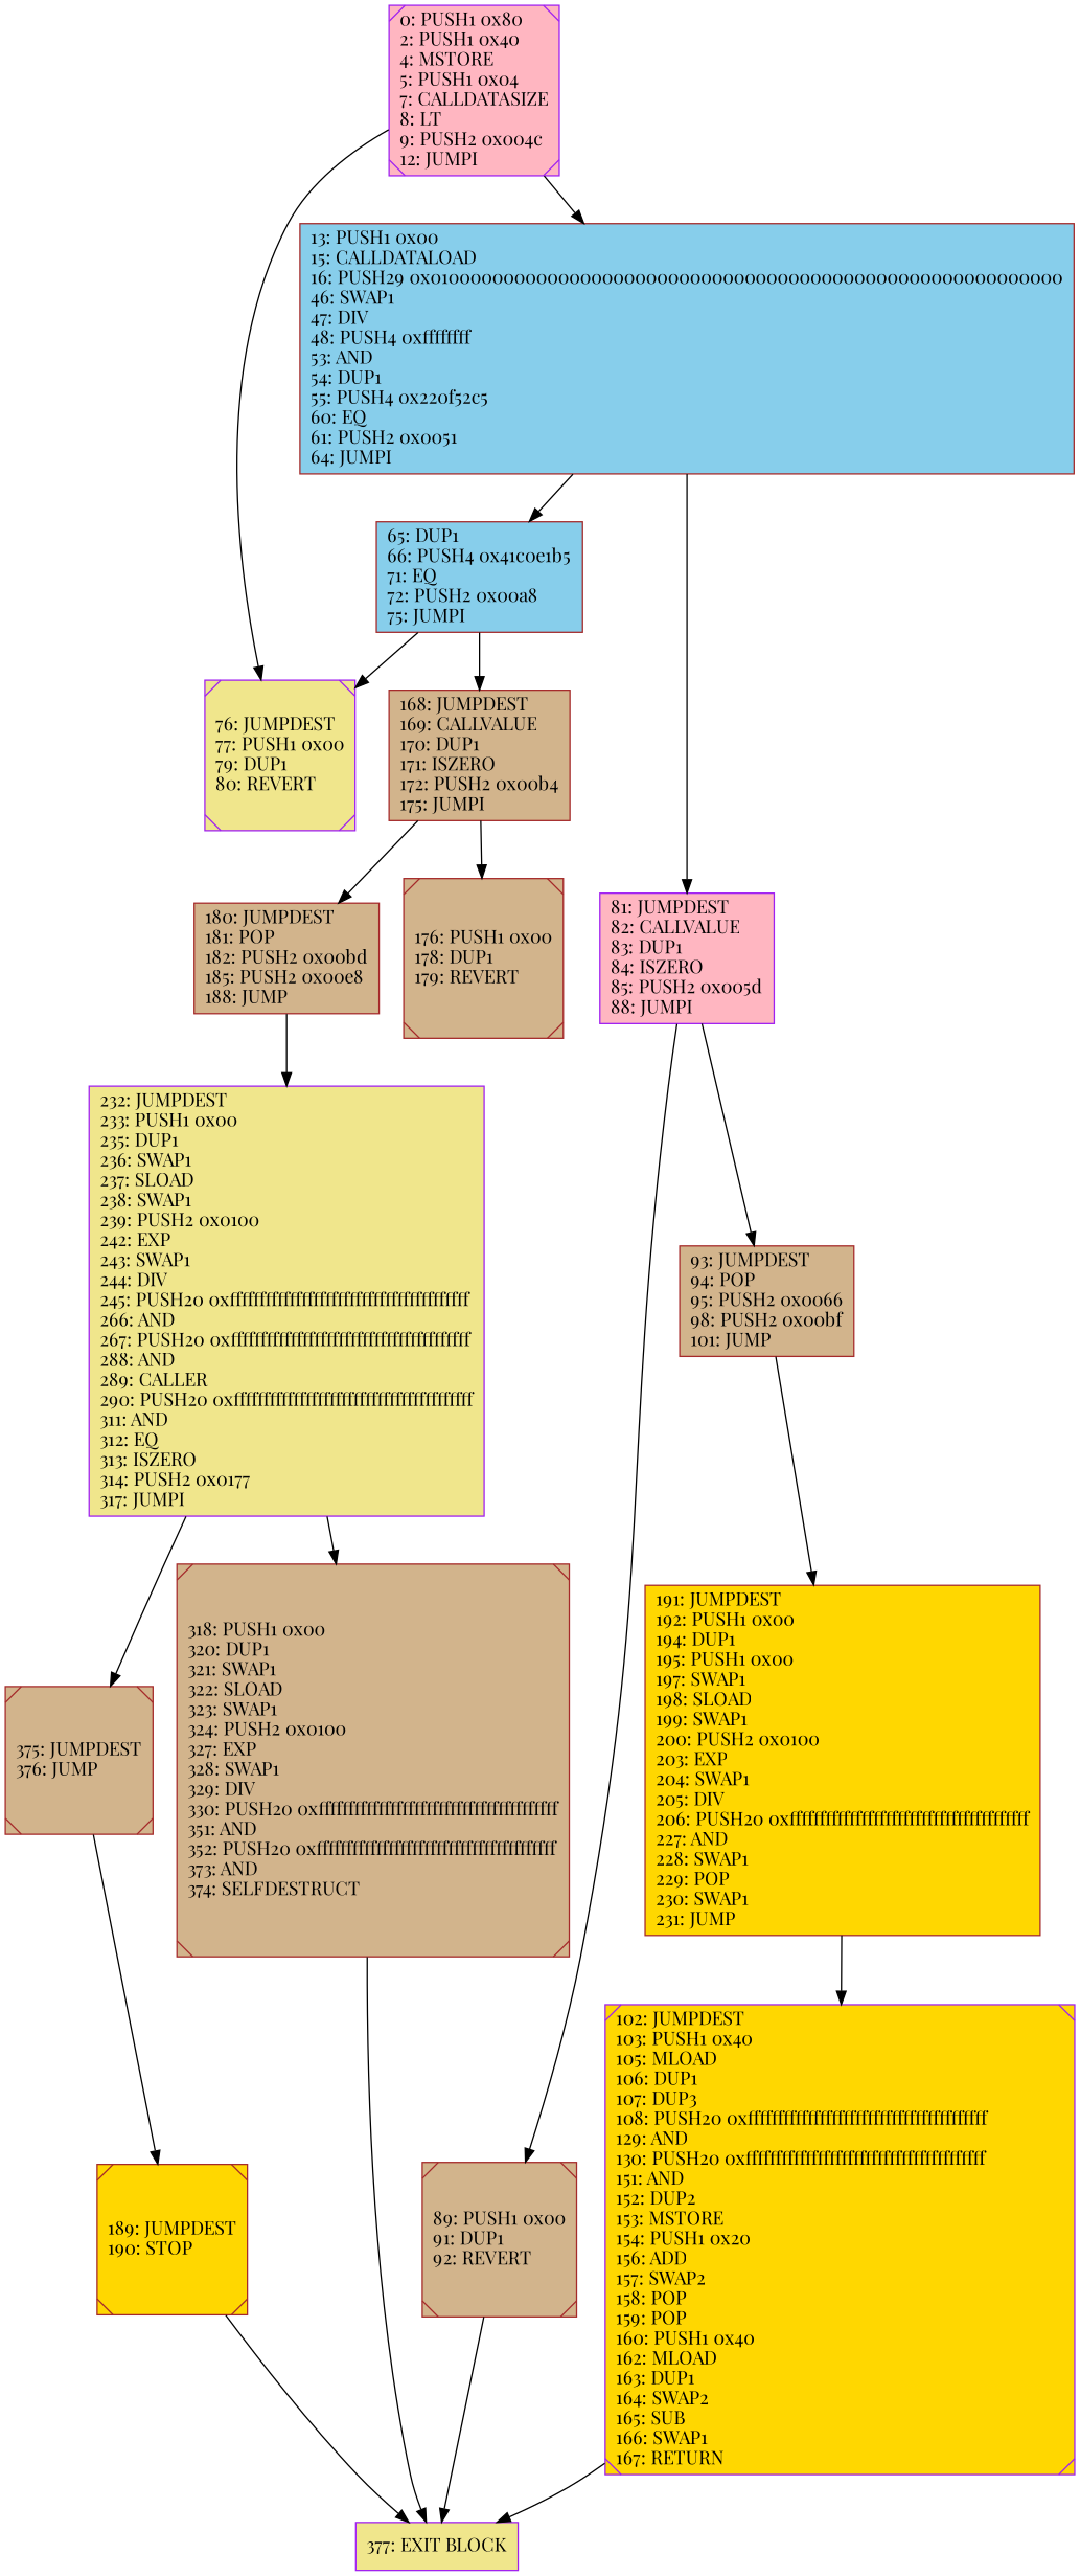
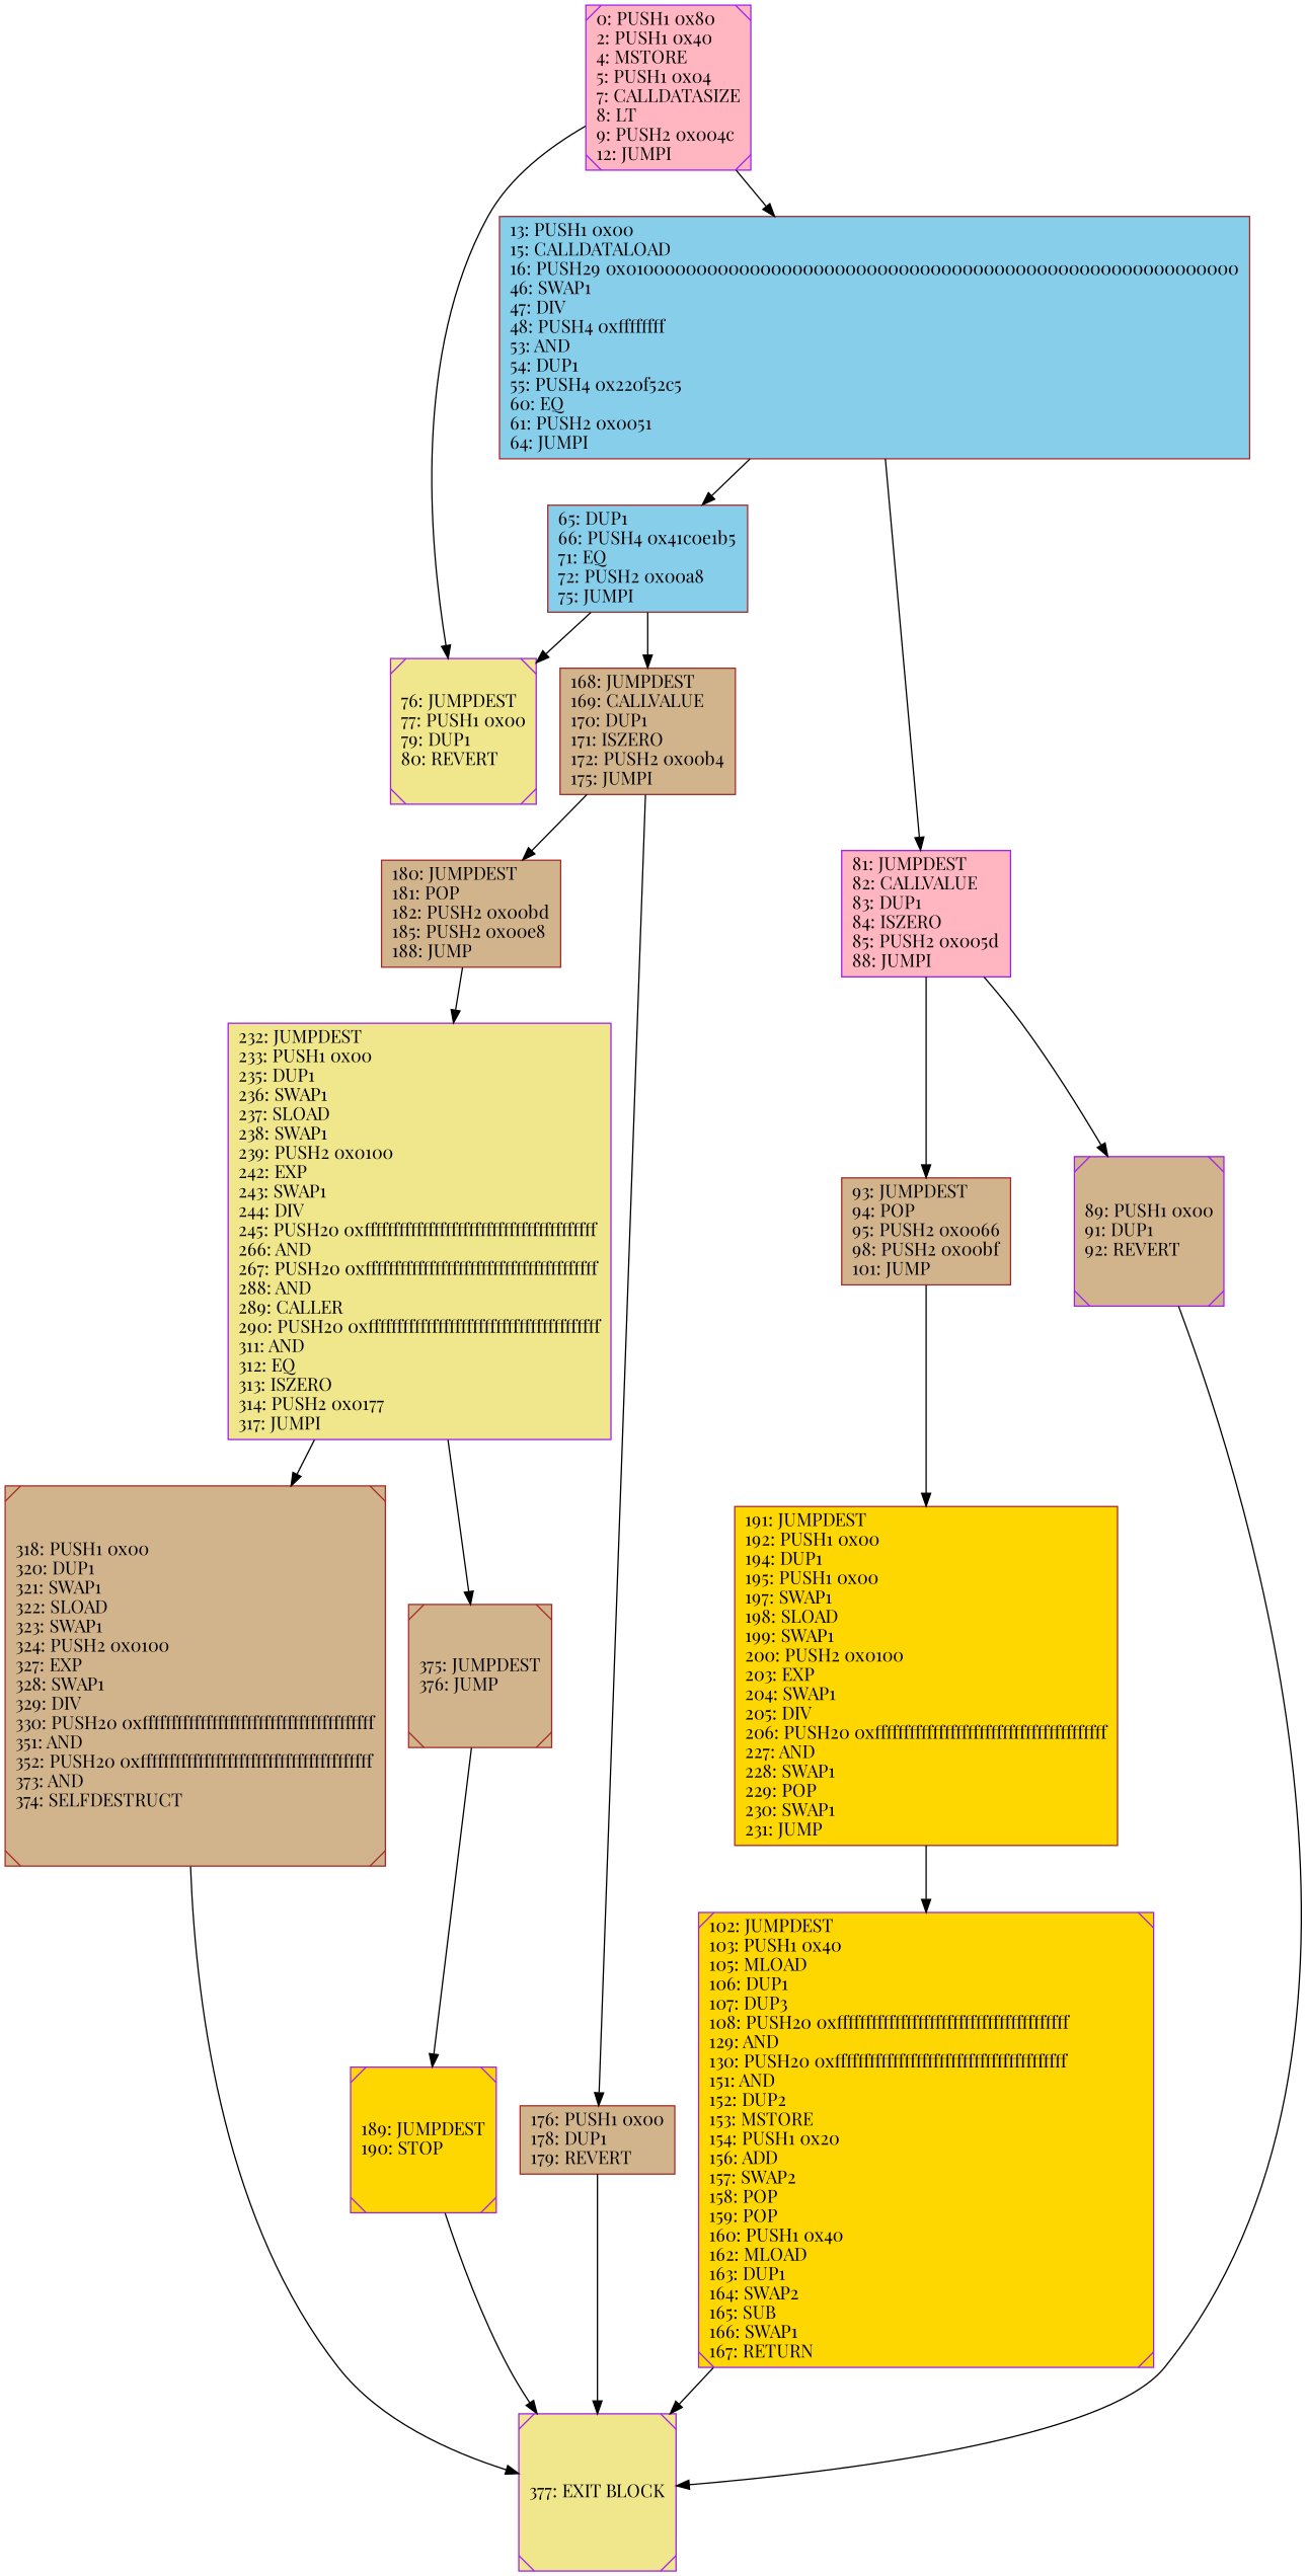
  digraph {
    fontname="Playfair Display"
    rankdir=UD
    node [color=brown fillcolor=tan fontcolor=black fontname="Playfair Display" shape=box style=filled]
    edge [fontname="Playfair Display"]
    n1 [label="375: JUMPDEST\l376: JUMP\l" shape=Msquare]
-   n2 [fillcolor=gold label="189: JUMPDEST\l190: STOP\l" shape=Msquare]
-   n3 [color=purple fillcolor=khaki label="377: EXIT BLOCK\l"]
+   n2 [color=purple fillcolor=gold label="189: JUMPDEST\l190: STOP\l" shape=Msquare]
+   n3 [color=purple fillcolor=khaki label="377: EXIT BLOCK\l" shape=Msquare]
    n4 [color=purple fillcolor=khaki label="232: JUMPDEST\l233: PUSH1 0x00\l235: DUP1\l236: SWAP1\l237: SLOAD\l238: SWAP1\l239: PUSH2 0x0100\l242: EXP\l243: SWAP1\l244: DIV\l245: PUSH20 0xffffffffffffffffffffffffffffffffffffffff\l266: AND\l267: PUSH20 0xffffffffffffffffffffffffffffffffffffffff\l288: AND\l289: CALLER\l290: PUSH20 0xffffffffffffffffffffffffffffffffffffffff\l311: AND\l312: EQ\l313: ISZERO\l314: PUSH2 0x0177\l317: JUMPI\l"]
    n5 [label="318: PUSH1 0x00\l320: DUP1\l321: SWAP1\l322: SLOAD\l323: SWAP1\l324: PUSH2 0x0100\l327: EXP\l328: SWAP1\l329: DIV\l330: PUSH20 0xffffffffffffffffffffffffffffffffffffffff\l351: AND\l352: PUSH20 0xffffffffffffffffffffffffffffffffffffffff\l373: AND\l374: SELFDESTRUCT\l" shape=Msquare]
    n6 [label="180: JUMPDEST\l181: POP\l182: PUSH2 0x00bd\l185: PUSH2 0x00e8\l188: JUMP\l"]
    n7 [label="93: JUMPDEST\l94: POP\l95: PUSH2 0x0066\l98: PUSH2 0x00bf\l101: JUMP\l"]
    n8 [fillcolor=gold label="191: JUMPDEST\l192: PUSH1 0x00\l194: DUP1\l195: PUSH1 0x00\l197: SWAP1\l198: SLOAD\l199: SWAP1\l200: PUSH2 0x0100\l203: EXP\l204: SWAP1\l205: DIV\l206: PUSH20 0xffffffffffffffffffffffffffffffffffffffff\l227: AND\l228: SWAP1\l229: POP\l230: SWAP1\l231: JUMP\l"]
    n9 [color=purple fillcolor=gold label="102: JUMPDEST\l103: PUSH1 0x40\l105: MLOAD\l106: DUP1\l107: DUP3\l108: PUSH20 0xffffffffffffffffffffffffffffffffffffffff\l129: AND\l130: PUSH20 0xffffffffffffffffffffffffffffffffffffffff\l151: AND\l152: DUP2\l153: MSTORE\l154: PUSH1 0x20\l156: ADD\l157: SWAP2\l158: POP\l159: POP\l160: PUSH1 0x40\l162: MLOAD\l163: DUP1\l164: SWAP2\l165: SUB\l166: SWAP1\l167: RETURN\l" shape=Msquare]
    n10 [color=purple fillcolor=lightpink label="0: PUSH1 0x80\l2: PUSH1 0x40\l4: MSTORE\l5: PUSH1 0x04\l7: CALLDATASIZE\l8: LT\l9: PUSH2 0x004c\l12: JUMPI\l" shape=Msquare]
    n11 [color=purple fillcolor=khaki label="76: JUMPDEST\l77: PUSH1 0x00\l79: DUP1\l80: REVERT\l" shape=Msquare]
    n12 [fillcolor=skyblue label="13: PUSH1 0x00\l15: CALLDATALOAD\l16: PUSH29 0x0100000000000000000000000000000000000000000000000000000000\l46: SWAP1\l47: DIV\l48: PUSH4 0xffffffff\l53: AND\l54: DUP1\l55: PUSH4 0x220f52c5\l60: EQ\l61: PUSH2 0x0051\l64: JUMPI\l"]
    n13 [color=purple fillcolor=lightpink label="81: JUMPDEST\l82: CALLVALUE\l83: DUP1\l84: ISZERO\l85: PUSH2 0x005d\l88: JUMPI\l"]
    n14 [fillcolor=skyblue label="65: DUP1\l66: PUSH4 0x41c0e1b5\l71: EQ\l72: PUSH2 0x00a8\l75: JUMPI\l"]
-   n15 [label="89: PUSH1 0x00\l91: DUP1\l92: REVERT\l" shape=Msquare]
+   n15 [color=purple label="89: PUSH1 0x00\l91: DUP1\l92: REVERT\l" shape=Msquare]
    n16 [label="168: JUMPDEST\l169: CALLVALUE\l170: DUP1\l171: ISZERO\l172: PUSH2 0x00b4\l175: JUMPI\l"]
-   n17 [label="176: PUSH1 0x00\l178: DUP1\l179: REVERT\l" shape=Msquare]
+   n17 [label="176: PUSH1 0x00\l178: DUP1\l179: REVERT\l"]
    n1 -> n2
    n2 -> n3
    n4 -> n1
    n4 -> n5
    n5 -> n3
    n6 -> n4
    n7 -> n8
    n8 -> n9
    n9 -> n3
    n10 -> n11
    n10 -> n12
    n12 -> n13
    n12 -> n14
    n13 -> n7
    n13 -> n15
    n14 -> n11
    n14 -> n16
    n15 -> n3
    n16 -> n6
    n16 -> n17
+   n17 -> n3
  }
